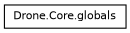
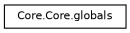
  digraph {
    rankdir=LR
-   n1 [color=black fillcolor=white fontname=Helvetica fontsize=10 height=0.2 label="Drone.Core.globals" shape=record style=filled width=0.4]
+   n1 [color=black fillcolor=white fontname=Helvetica fontsize=10 height=0.2 label="Core.Core.globals" shape=record style=filled width=0.4]
  }
